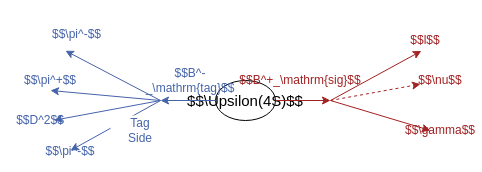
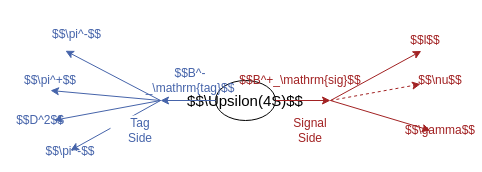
  <mxCell id="0" />
  <mxCell id="1" parent="0" />
  <mxCell id="2" value="&lt;font style=&quot;font-size: 15px&quot;&gt;$$\Upsilon(4S)$$&lt;/font&gt;" style="ellipse;whiteSpace=wrap;html=1;" parent="1" vertex="1"><mxGeometry x="215" y="80" width="60" height="40" as="geometry" /></mxCell>
  <mxCell id="3" value="" style="endArrow=classic;html=1;exitX=1;exitY=0.5;strokeColor=#A22223;" parent="1" source="2" edge="1"><mxGeometry width="50" height="50" relative="1" as="geometry"><mxPoint x="170" y="200" as="sourcePoint" /><mxPoint x="330" y="100" as="targetPoint" /></mxGeometry></mxCell>
  <mxCell id="4" value="" style="endArrow=classic;html=1;fillColor=#ffffff;strokeColor=#a22223;dashed=1;" parent="1" target="8" edge="1"><mxGeometry width="50" height="50" relative="1" as="geometry"><mxPoint x="330" y="100" as="sourcePoint" /><mxPoint x="410" y="85" as="targetPoint" /></mxGeometry></mxCell>
  <mxCell id="5" value="" style="endArrow=classic;html=1;fillColor=#ffffff;strokeColor=#a22223;entryX=0.396;entryY=1.024;entryPerimeter=0;" parent="1" target="7" edge="1"><mxGeometry width="50" height="50" relative="1" as="geometry"><mxPoint x="330" y="100" as="sourcePoint" /><mxPoint x="390" y="60" as="targetPoint" /></mxGeometry></mxCell>
  <mxCell id="6" value="" style="endArrow=classic;html=1;fillColor=#ffffff;strokeColor=#a22223;" parent="1" edge="1"><mxGeometry width="50" height="50" relative="1" as="geometry"><mxPoint x="330" y="100" as="sourcePoint" /><mxPoint x="430" y="130" as="targetPoint" /></mxGeometry></mxCell>
  <mxCell id="7" value="$$l$$" style="text;html=1;strokeColor=none;fillColor=none;align=center;verticalAlign=middle;whiteSpace=wrap;rounded=0;fontColor=#A22223;" parent="1" vertex="1"><mxGeometry x="405" y="30" width="40" height="20" as="geometry" /></mxCell>
  <mxCell id="8" value="$$\nu$$" style="text;html=1;strokeColor=none;fillColor=none;align=center;verticalAlign=middle;whiteSpace=wrap;rounded=0;fontColor=#A22223;" parent="1" vertex="1"><mxGeometry x="420" y="70" width="40" height="20" as="geometry" /></mxCell>
  <mxCell id="9" value="$$B^+_\mathrm{sig}$$" style="text;html=1;strokeColor=none;fillColor=none;align=center;verticalAlign=middle;whiteSpace=wrap;rounded=0;fontColor=#A22223;" parent="1" vertex="1"><mxGeometry x="280" y="70" width="40" height="20" as="geometry" /></mxCell>
  <mxCell id="10" value="" style="endArrow=classic;html=1;exitX=0;exitY=0.5;strokeColor=#4664AA;" parent="1" source="2" edge="1"><mxGeometry width="50" height="50" relative="1" as="geometry"><mxPoint x="170" y="240" as="sourcePoint" /><mxPoint x="160" y="100" as="targetPoint" /></mxGeometry></mxCell>
  <mxCell id="11" value="$$B^-_\mathrm{tag}$$" style="text;html=1;strokeColor=none;fillColor=none;align=center;verticalAlign=middle;whiteSpace=wrap;rounded=0;fontColor=#4664AA;" parent="1" vertex="1"><mxGeometry x="170" y="70" width="40" height="20" as="geometry" /></mxCell>
  <mxCell id="12" value="" style="endArrow=classic;html=1;strokeColor=#4664AA;entryX=0.5;entryY=1;" parent="1" target="18" edge="1"><mxGeometry width="50" height="50" relative="1" as="geometry"><mxPoint x="160" y="100" as="sourcePoint" /><mxPoint x="59.667" y="80.238" as="targetPoint" /></mxGeometry></mxCell>
  <mxCell id="13" value="" style="endArrow=classic;html=1;strokeColor=#4664AA;entryX=1.087;entryY=0.988;entryPerimeter=0;" parent="1" edge="1"><mxGeometry width="50" height="50" relative="1" as="geometry"><mxPoint x="160" y="100" as="sourcePoint" /><mxPoint x="53.476" y="119.762" as="targetPoint" /></mxGeometry></mxCell>
  <mxCell id="14" value="" style="endArrow=classic;html=1;strokeColor=#4664AA;" parent="1" target="16" edge="1"><mxGeometry width="50" height="50" relative="1" as="geometry"><mxPoint x="160" y="100" as="sourcePoint" /><mxPoint x="70" y="130" as="targetPoint" /></mxGeometry></mxCell>
  <mxCell id="15" value="" style="endArrow=classic;html=1;entryX=0.889;entryY=0.008;strokeColor=#4664AA;entryPerimeter=0;" parent="1" edge="1"><mxGeometry width="50" height="50" relative="1" as="geometry"><mxPoint x="160" y="100" as="sourcePoint" /><mxPoint x="64.905" y="50.238" as="targetPoint" /></mxGeometry></mxCell>
  <mxCell id="16" value="$$\pi^-$$" style="text;html=1;strokeColor=none;fillColor=none;align=center;verticalAlign=middle;whiteSpace=wrap;rounded=0;fontColor=#4664AA;" parent="1" vertex="1"><mxGeometry x="50" y="150" width="40" as="geometry" /></mxCell>
  <mxCell id="17" value="$$\pi^-$$" style="text;html=1;fontColor=#4664AA;" parent="1" vertex="1"><mxGeometry x="50" y="20" width="80" height="30" as="geometry" /></mxCell>
  <mxCell id="18" value="$$\pi^+$$" style="text;html=1;strokeColor=none;fillColor=none;align=center;verticalAlign=middle;whiteSpace=wrap;rounded=0;fontColor=#4664AA;" parent="1" vertex="1"><mxGeometry x="30" y="70" width="40" height="20" as="geometry" /></mxCell>
  <mxCell id="19" value="$$D^2$$" style="text;html=1;strokeColor=none;fillColor=none;align=center;verticalAlign=middle;whiteSpace=wrap;rounded=0;fontColor=#4664AA;" parent="1" vertex="1"><mxGeometry x="20" y="110" width="40" height="20" as="geometry" /></mxCell>
  <mxCell id="20" value="$$\gamma$$" style="text;html=1;strokeColor=none;fillColor=none;align=center;verticalAlign=middle;whiteSpace=wrap;rounded=0;fontColor=#A22223;" parent="1" vertex="1"><mxGeometry x="420" y="120" width="40" height="20" as="geometry" /></mxCell>
+ <mxCell id="21" value="Signal Side" style="text;html=1;strokeColor=none;fillColor=#ffffff;align=center;verticalAlign=middle;whiteSpace=wrap;rounded=0;fontColor=#A22223;" parent="1" vertex="1"><mxGeometry x="280" y="115" width="60" height="30" as="geometry" /></mxCell>
  <mxCell id="22" value="Tag&lt;br&gt;Side" style="text;html=1;strokeColor=none;fillColor=#ffffff;align=center;verticalAlign=middle;whiteSpace=wrap;rounded=0;fontColor=#4664AA;" parent="1" vertex="1"><mxGeometry x="110" y="115" width="60" height="30" as="geometry" /></mxCell>
